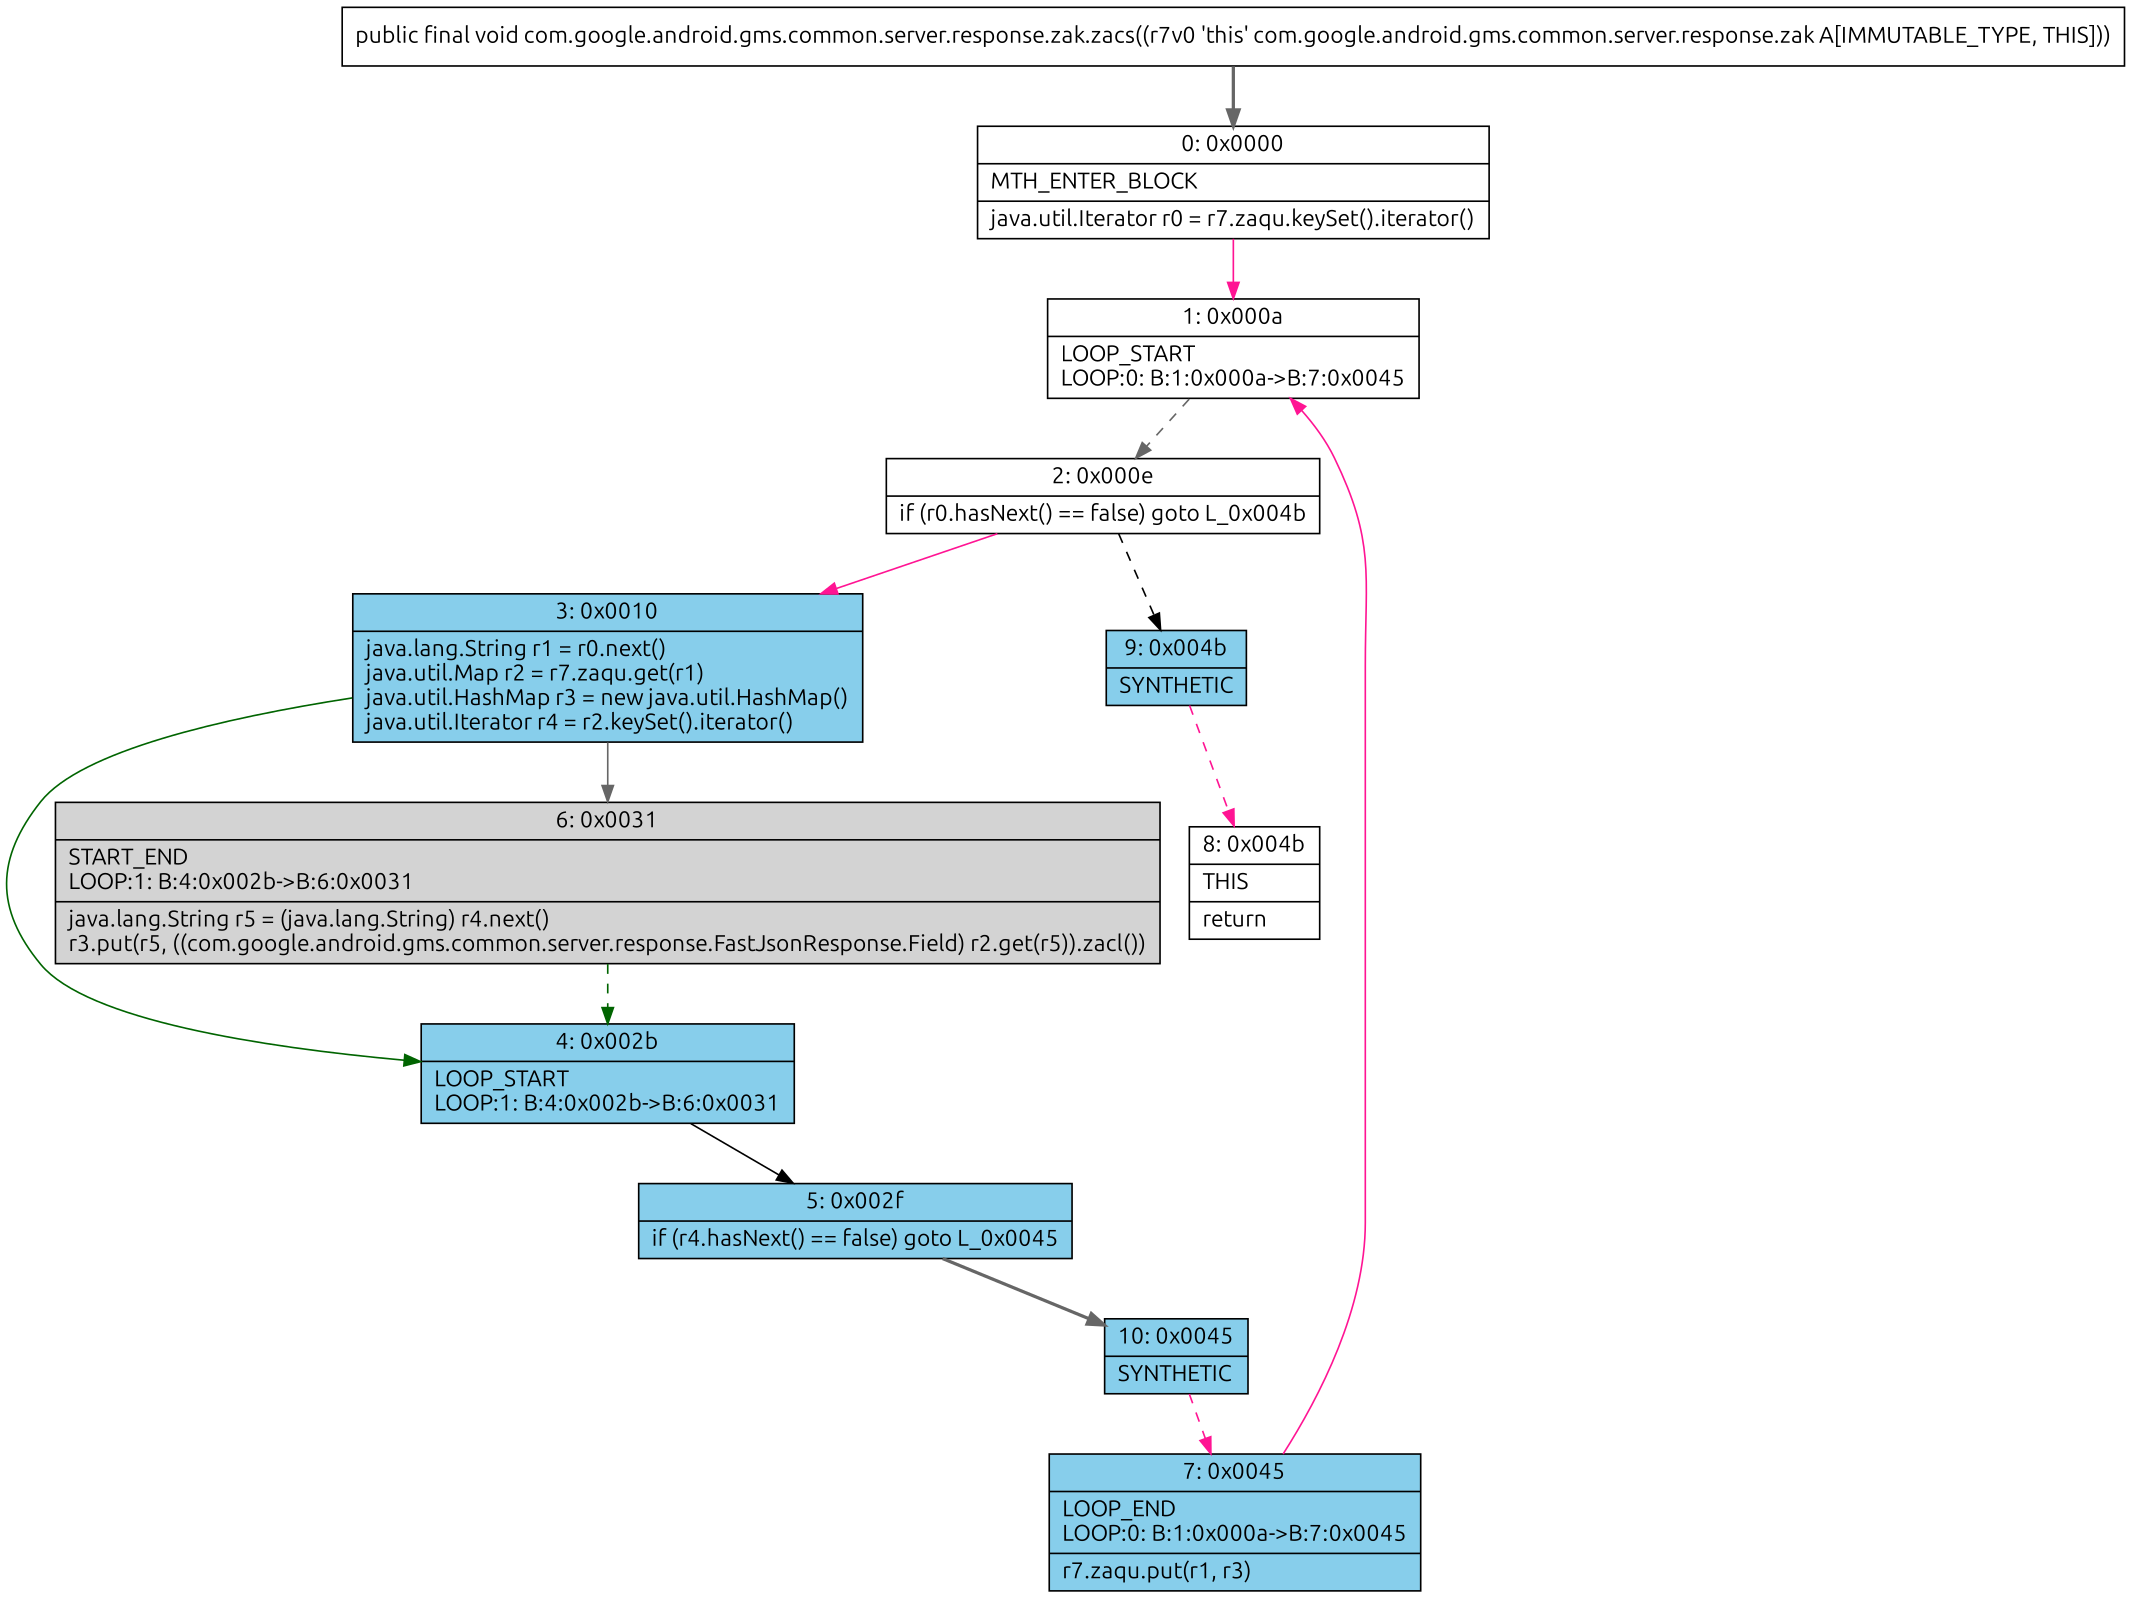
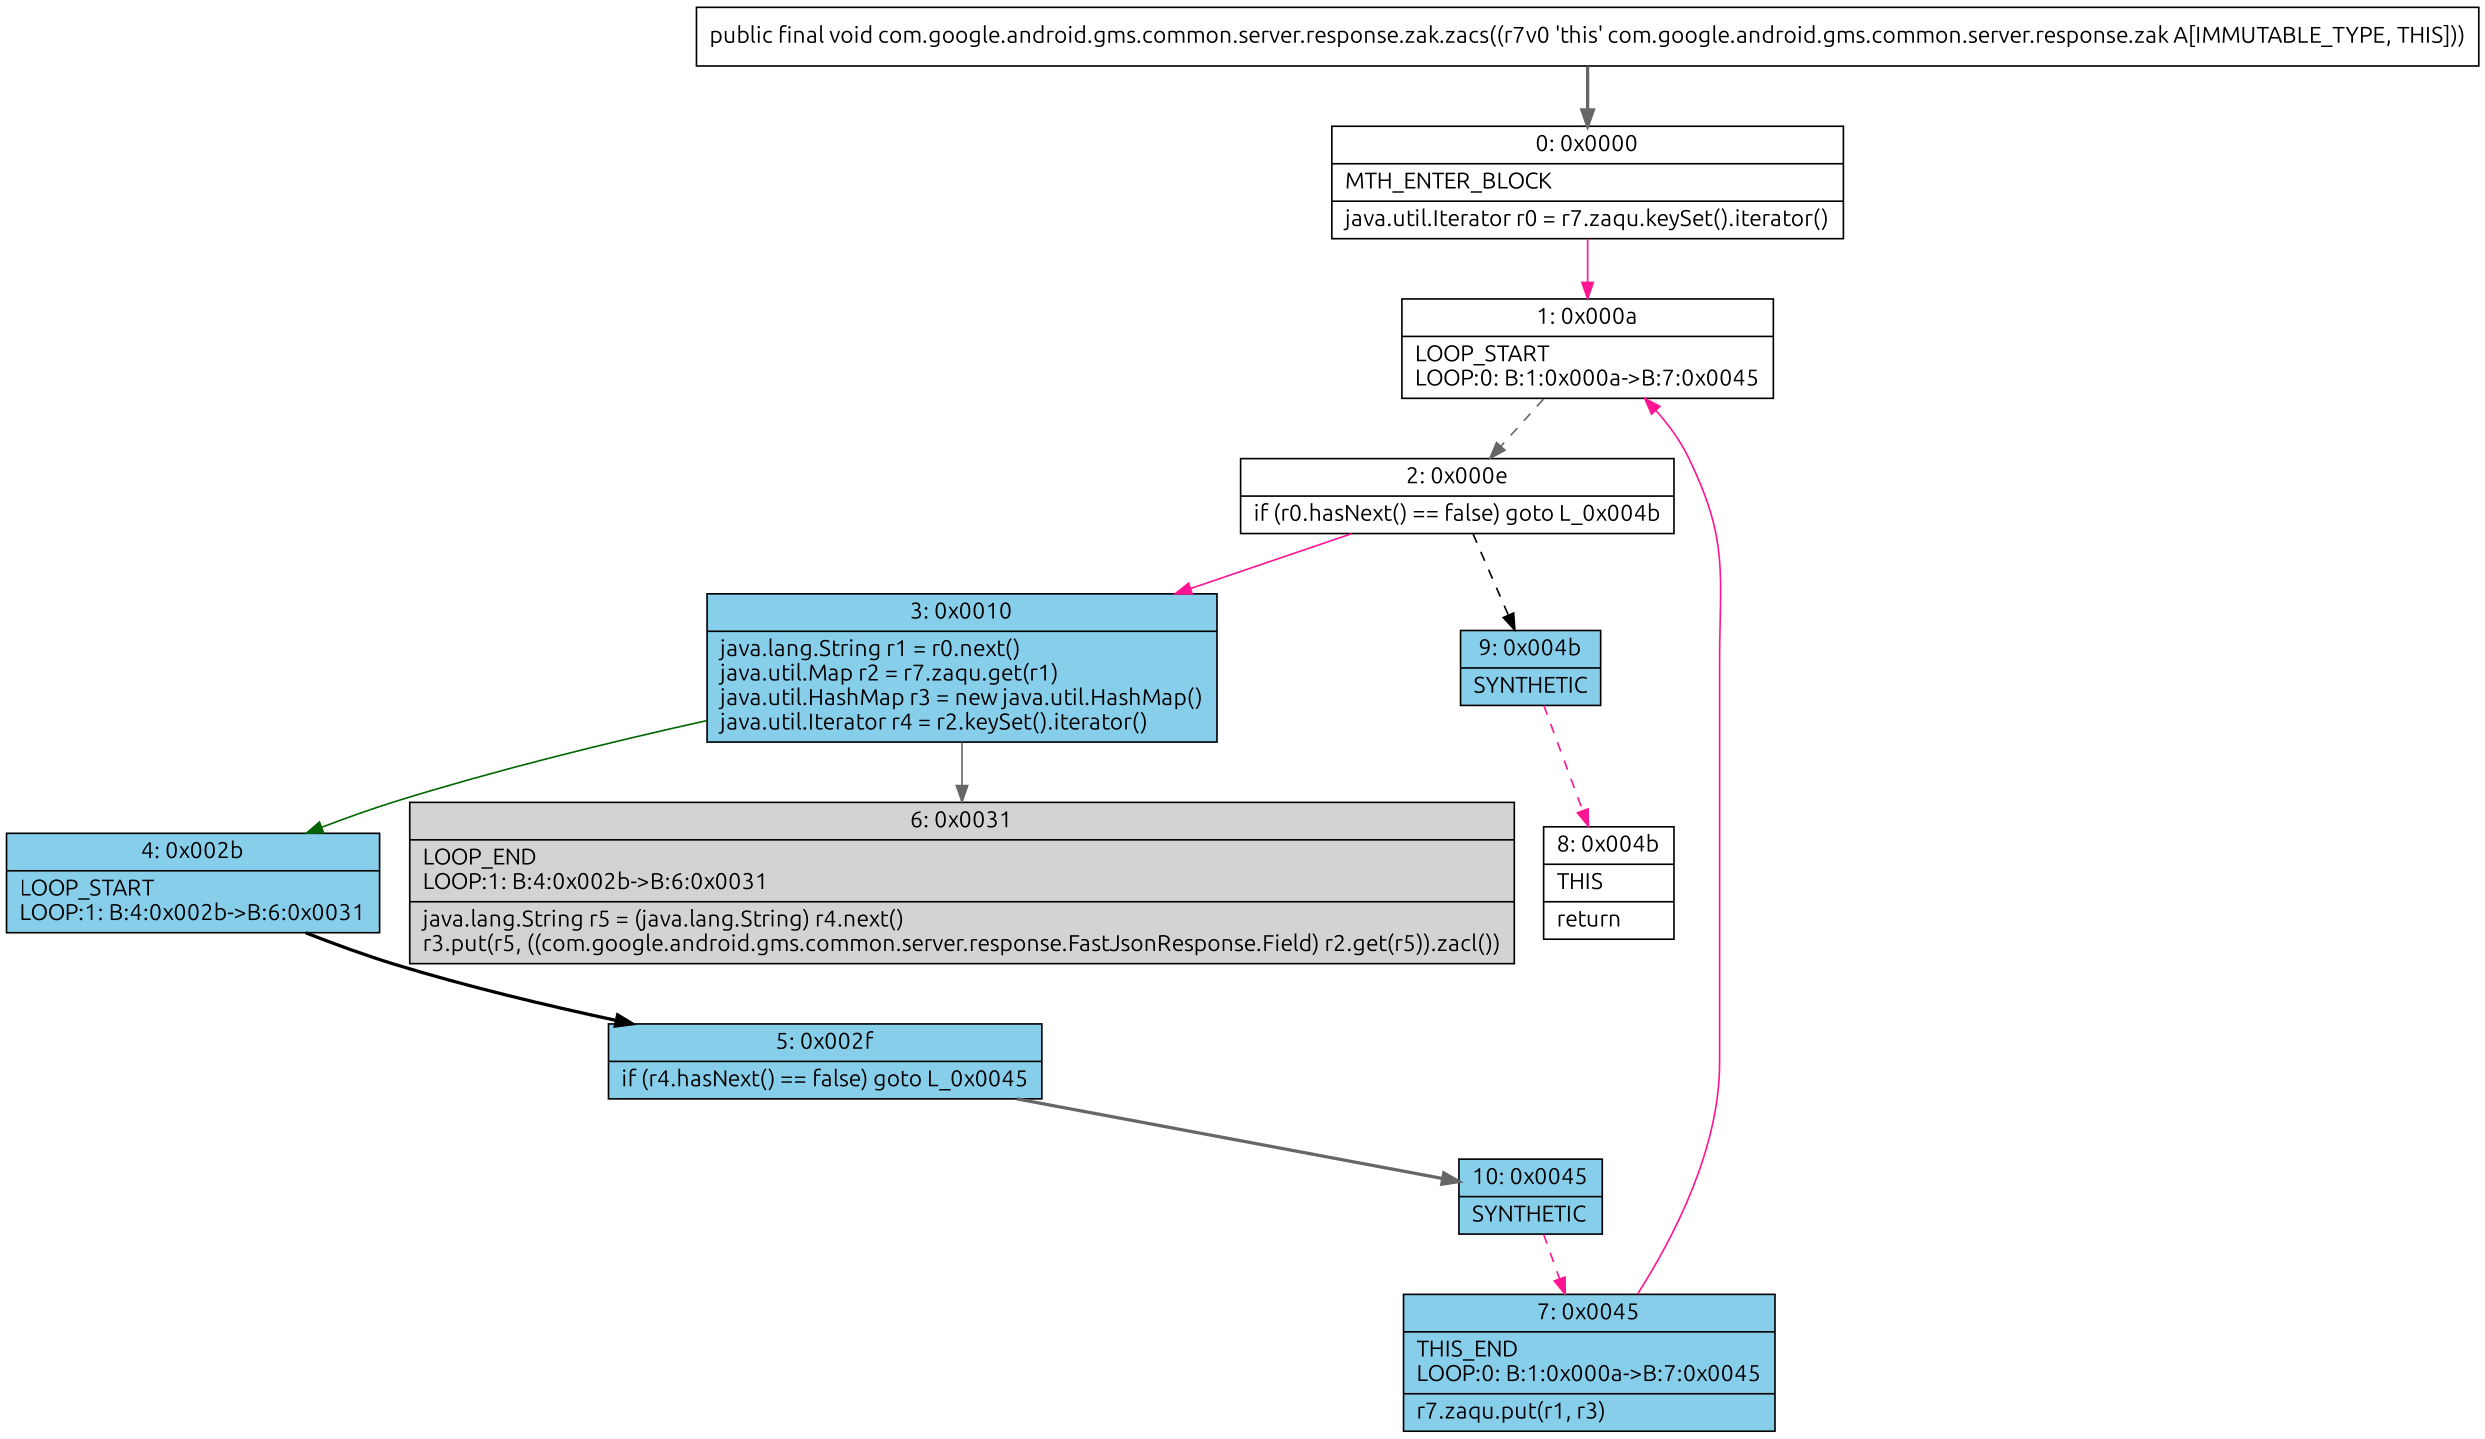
  digraph {
    fontname=Ubuntu
    node [fillcolor=skyblue fontname=Ubuntu shape=record style=filled]
    edge [color=deeppink fontname=Ubuntu style=solid]
    n1 [fillcolor=white label="{0\:\ 0x0000|MTH_ENTER_BLOCK\l|java.util.Iterator r0 = r7.zaqu.keySet().iterator()\l}"]
    n2 [fillcolor=white label="{1\:\ 0x000a|LOOP_START\lLOOP:0: B:1:0x000a\-\>B:7:0x0045\l}"]
    n3 [fillcolor=white label="{2\:\ 0x000e|if (r0.hasNext() == false) goto L_0x004b\l}"]
    n4 [label="{3\:\ 0x0010|java.lang.String r1 = r0.next()\ljava.util.Map r2 = r7.zaqu.get(r1)\ljava.util.HashMap r3 = new java.util.HashMap()\ljava.util.Iterator r4 = r2.keySet().iterator()\l}"]
    n5 [label="{9\:\ 0x004b|SYNTHETIC\l}"]
    n6 [label="{4\:\ 0x002b|LOOP_START\lLOOP:1: B:4:0x002b\-\>B:6:0x0031\l}"]
-   n7 [fillcolor=lightgrey label="{6\:\ 0x0031|START_END\lLOOP:1: B:4:0x002b\-\>B:6:0x0031\l|java.lang.String r5 = (java.lang.String) r4.next()\lr3.put(r5, ((com.google.android.gms.common.server.response.FastJsonResponse.Field) r2.get(r5)).zacl())\l}"]
+   n7 [fillcolor=lightgrey label="{6\:\ 0x0031|LOOP_END\lLOOP:1: B:4:0x002b\-\>B:6:0x0031\l|java.lang.String r5 = (java.lang.String) r4.next()\lr3.put(r5, ((com.google.android.gms.common.server.response.FastJsonResponse.Field) r2.get(r5)).zacl())\l}"]
    n8 [fillcolor=white label="{8\:\ 0x004b|THIS\l|return\l}"]
    n9 [label="{5\:\ 0x002f|if (r4.hasNext() == false) goto L_0x0045\l}"]
    n10 [label="{10\:\ 0x0045|SYNTHETIC\l}"]
-   n11 [label="{7\:\ 0x0045|LOOP_END\lLOOP:0: B:1:0x000a\-\>B:7:0x0045\l|r7.zaqu.put(r1, r3)\l}"]
+   n11 [label="{7\:\ 0x0045|THIS_END\lLOOP:0: B:1:0x000a\-\>B:7:0x0045\l|r7.zaqu.put(r1, r3)\l}"]
    n12 [fillcolor=white label="{public final void com.google.android.gms.common.server.response.zak.zacs((r7v0 'this' com.google.android.gms.common.server.response.zak A[IMMUTABLE_TYPE, THIS])) }"]
    n1 -> n2
    n2 -> n3 [color=gray40 style=dashed]
    n3 -> n4
    n3 -> n5 [color=black style=dashed]
    n4 -> n6 [color=darkgreen]
    n4 -> n7 [color=gray40]
    n5 -> n8 [style=dashed]
-   n6 -> n9 [color=black]
-   n7 -> n6 [color=darkgreen style=dashed]
+   n6 -> n9 [color=black style=bold]
    n9 -> n10 [color=gray40 style=bold]
    n10 -> n11 [style=dashed]
    n11 -> n2
    n12 -> n1 [color=gray40 style=bold]
  }
